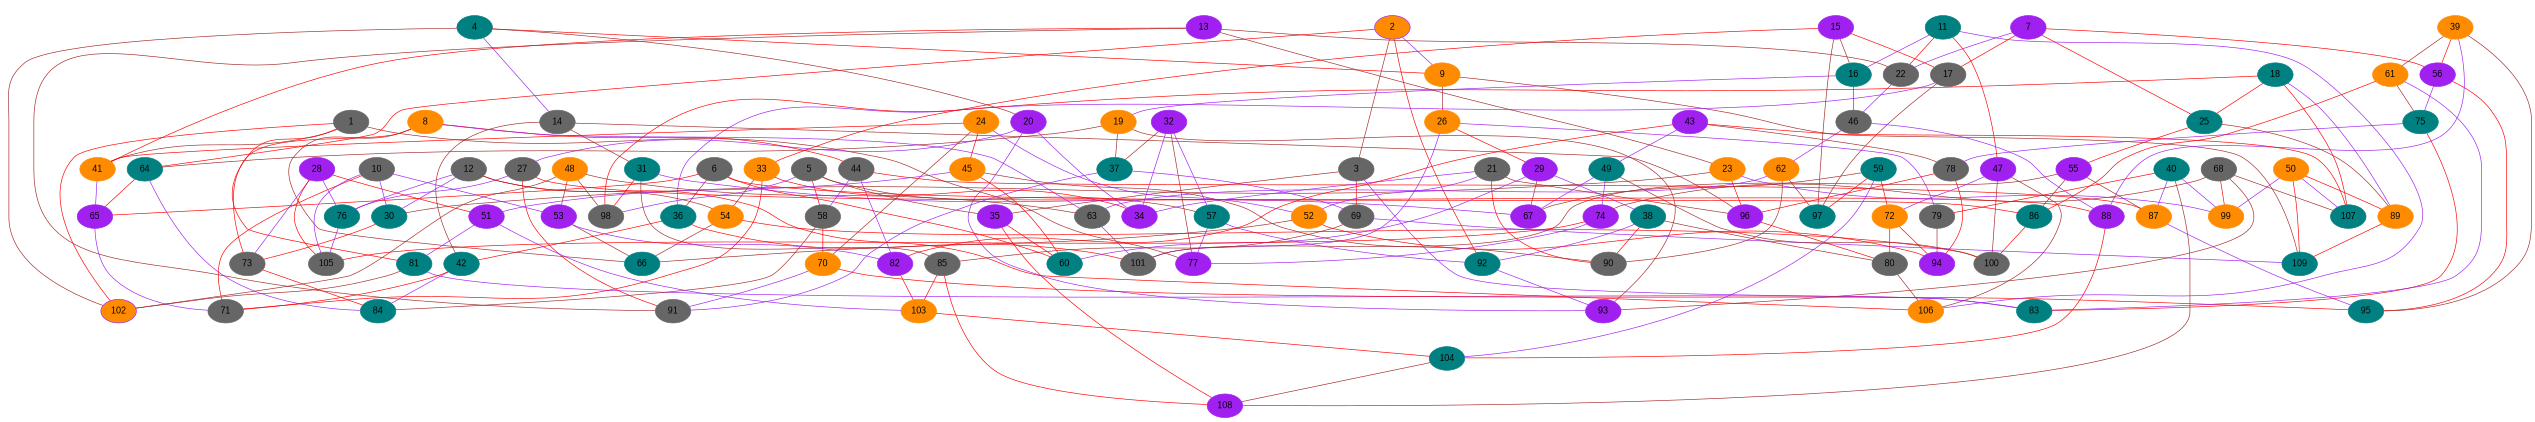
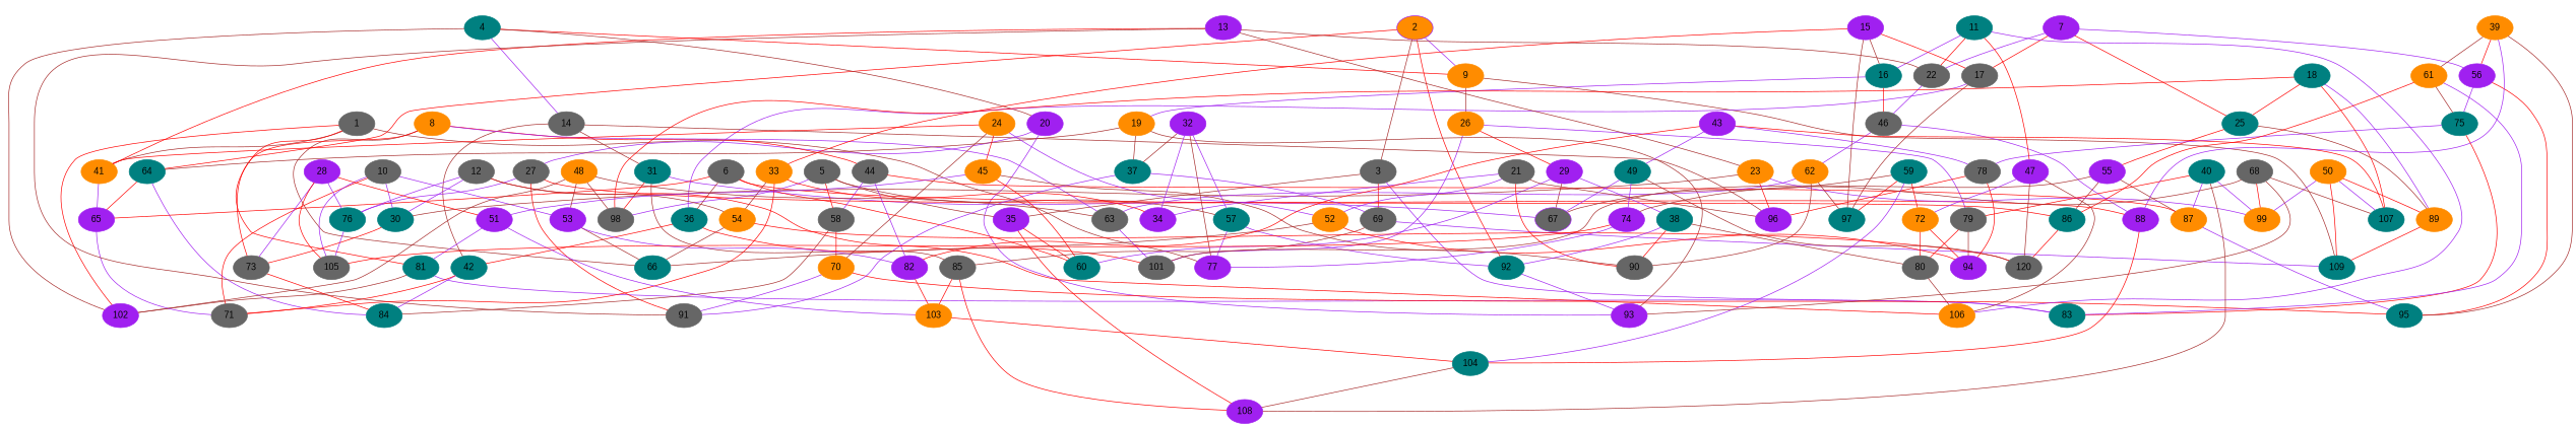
  graph {
    fontname="Liberation Sans"
    node [color=teal fontname="Liberation Sans" style=filled]
    edge [color=red fontname="Liberation Sans"]
    1 [color=gray40]
    41 [color=darkorange]
    77 [color=purple]
    81
-   102 [color=purple fillcolor=darkorange]
+   102 [color=purple]
    65 [color=purple]
    83
    2 [color=purple fillcolor=darkorange]
    3 [color=gray40]
    9 [color=darkorange]
    64
    92
    35 [color=purple]
    69 [color=gray40]
    26 [color=darkorange]
    109
    84
    93 [color=purple]
    60
    108 [color=purple]
    85 [color=gray40]
    4
    14 [color=gray40]
    20 [color=purple]
    31
    42
    96 [color=purple]
    27 [color=gray40]
    34 [color=purple]
    5 [color=gray40]
    57
    58 [color=gray40]
    98 [color=gray40]
    70 [color=darkorange]
    6 [color=gray40]
    36
    86
    101 [color=gray40]
    71 [color=gray40]
-   100 [color=gray40]
+   100 [color=gray40 label=120]
    7 [color=purple]
    17 [color=gray40]
    22 [color=gray40]
    25
    56 [color=purple]
    97
    46 [color=gray40]
    89 [color=darkorange]
    55 [color=purple]
    95
    75
    8 [color=darkorange]
    44 [color=gray40]
    63 [color=gray40]
    66
    73 [color=gray40]
    87 [color=darkorange]
    82 [color=purple]
    29 [color=purple]
    79 [color=gray40]
    10 [color=gray40]
    30
    53 [color=purple]
    105 [color=gray40]
    11
    16
    47 [color=purple]
    106 [color=darkorange]
    19 [color=darkorange]
    72 [color=darkorange]
    12 [color=gray40]
    54 [color=darkorange]
    76
    13 [color=purple]
    23 [color=darkorange]
    91 [color=gray40]
    99 [color=darkorange]
-   67 [color=purple]
+   67 [color=purple fillcolor=gray40]
    15 [color=purple]
    33 [color=darkorange]
    37
    88 [color=purple]
    62 [color=darkorange]
    18
    107
    21 [color=gray40]
    52 [color=darkorange]
    90 [color=gray40]
    94 [color=purple]
    24 [color=darkorange]
    45 [color=darkorange]
    51 [color=purple]
    38
    80 [color=gray40]
    104
    28 [color=purple]
    103 [color=darkorange]
    32 [color=purple]
    39 [color=darkorange]
    61 [color=darkorange]
    40
    43 [color=purple]
    49
    78 [color=gray40]
    74 [color=purple]
    48 [color=darkorange]
    50 [color=darkorange]
    59
    68 [color=gray40]
    1 -- 41 [color=brown]
    1 -- 77 [color=brown]
    1 -- 81
    1 -- 102
    41 -- 65 [color=purple]
    81 -- 102 [color=brown]
    81 -- 83 [color=purple]
    65 -- 71 [color=purple]
    2 -- 3 [color=brown]
    2 -- 9 [color=purple]
    2 -- 64
    2 -- 92
    3 -- 83 [color=purple]
    3 -- 35 [color=brown]
    3 -- 69
    9 -- 26 [color=brown]
    9 -- 109 [color=brown]
    64 -- 65
    64 -- 84 [color=purple]
    92 -- 93 [color=purple]
    35 -- 60
    35 -- 108
    69 -- 109 [color=purple]
    69 -- 85 [color=brown]
    26 -- 101 [color=purple]
    26 -- 29
    26 -- 79 [color=purple]
    85 -- 108
    85 -- 103
    4 -- 102 [color=brown]
    4 -- 9
    4 -- 14 [color=purple]
    4 -- 20 [color=brown]
    14 -- 31 [color=brown]
    14 -- 42 [color=brown]
    14 -- 96 [color=brown]
    20 -- 93 [color=purple]
    20 -- 27 [color=purple]
-   20 -- 34 [color=purple]
    31 -- 85 [color=brown]
    31 -- 98
    31 -- 67 [color=purple]
    42 -- 84 [color=purple]
    42 -- 71
    27 -- 76 [color=purple]
    27 -- 91
    27 -- 88
    5 -- 35 [color=brown]
    5 -- 57 [color=brown]
    5 -- 58
    5 -- 98 [color=purple]
    57 -- 77 [color=purple]
    57 -- 92 [color=purple]
    58 -- 84 [color=brown]
    58 -- 70
    70 -- 95
    70 -- 91 [color=purple]
    6 -- 65
    6 -- 60
    6 -- 36 [color=brown]
    6 -- 86
    36 -- 42
    36 -- 101
    86 -- 100
    7 -- 17
    7 -- 22 [color=purple]
    7 -- 25
-   7 -- 56
+   7 -- 56 [color=purple]
    17 -- 36 [color=purple]
    17 -- 97 [color=brown]
    22 -- 46 [color=purple]
    25 -- 89 [color=brown]
    25 -- 55
    56 -- 95
    56 -- 75 [color=purple]
    46 -- 88 [color=purple]
    46 -- 62 [color=purple]
    89 -- 109
    55 -- 86 [color=brown]
    55 -- 101 [color=brown]
    55 -- 87 [color=brown]
    75 -- 83
    75 -- 78 [color=purple]
    8 -- 44
    8 -- 63 [color=purple]
    8 -- 66 [color=brown]
    8 -- 73
    44 -- 58 [color=purple]
    44 -- 87
    44 -- 82 [color=purple]
    63 -- 101 [color=purple]
    73 -- 84
    87 -- 95 [color=purple]
    82 -- 103
    29 -- 60 [color=purple]
    29 -- 67 [color=brown]
    29 -- 38 [color=purple]
    79 -- 94 [color=brown]
-   96 -- 80
+   79 -- 80
    10 -- 71
    10 -- 30 [color=purple]
    10 -- 53 [color=purple]
    10 -- 105 [color=purple]
    30 -- 73
    53 -- 66 [color=brown]
    53 -- 82 [color=purple]
    11 -- 22
    11 -- 16 [color=purple]
    11 -- 47
    11 -- 106 [color=purple]
    16 -- 46
    16 -- 19 [color=purple]
    47 -- 100 [color=brown]
    47 -- 106 [color=brown]
    47 -- 72 [color=purple]
    19 -- 64 [color=brown]
    19 -- 93 [color=brown]
    19 -- 37 [color=brown]
    72 -- 94
    72 -- 80
    12 -- 30 [color=purple]
    12 -- 106
    12 -- 54 [color=brown]
    12 -- 76 [color=purple]
    54 -- 100
    54 -- 66 [color=brown]
    76 -- 105 [color=purple]
    13 -- 41
    13 -- 22 [color=brown]
    13 -- 23 [color=brown]
    13 -- 91 [color=brown]
    23 -- 96
    23 -- 30 [color=brown]
    23 -- 99 [color=purple]
    15 -- 17
    15 -- 97 [color=brown]
    15 -- 16 [color=brown]
    15 -- 33
    33 -- 34
    33 -- 71
    33 -- 54 [color=brown]
    37 -- 69 [color=purple]
    37 -- 91 [color=purple]
    88 -- 104
    62 -- 97 [color=brown]
    62 -- 63 [color=purple]
    62 -- 90 [color=brown]
    18 -- 98
    18 -- 25
    18 -- 89 [color=purple]
    18 -- 107
    21 -- 96 [color=brown]
    21 -- 34 [color=purple]
    21 -- 52 [color=purple]
    21 -- 90
    52 -- 66 [color=brown]
    52 -- 94
    24 -- 41
    24 -- 70 [color=brown]
    24 -- 52 [color=purple]
    24 -- 45
    45 -- 60
    45 -- 90 [color=brown]
    45 -- 51 [color=purple]
    51 -- 81 [color=purple]
    51 -- 103 [color=purple]
    38 -- 92 [color=purple]
    38 -- 90
    38 -- 80 [color=brown]
    80 -- 106 [color=brown]
    104 -- 108 [color=brown]
    28 -- 73 [color=purple]
    28 -- 105
    28 -- 76 [color=purple]
    28 -- 51
    103 -- 104
    32 -- 77 [color=brown]
    32 -- 34 [color=purple]
    32 -- 57 [color=purple]
    32 -- 37 [color=brown]
    39 -- 56
    39 -- 95 [color=brown]
    39 -- 88 [color=purple]
    39 -- 61 [color=brown]
    61 -- 83 [color=purple]
    61 -- 86
    61 -- 75 [color=brown]
    40 -- 108 [color=brown]
    40 -- 87 [color=purple]
    40 -- 79
    40 -- 99 [color=purple]
    43 -- 82
    43 -- 107
    43 -- 49 [color=purple]
-   43 -- 78 [color=brown]
+   43 -- 78 [color=purple]
    49 -- 100 [color=brown]
    49 -- 67 [color=purple]
    49 -- 74 [color=purple]
    78 -- 96
    78 -- 94
    74 -- 77 [color=purple]
    74 -- 105
    48 -- 102 [color=brown]
    48 -- 98 [color=brown]
    48 -- 63 [color=brown]
    48 -- 53 [color=brown]
    50 -- 109
    50 -- 89
    50 -- 99 [color=purple]
    50 -- 107 [color=purple]
    59 -- 97
    59 -- 72
    59 -- 67 [color=brown]
    59 -- 104 [color=purple]
    68 -- 93 [color=brown]
    68 -- 99
    68 -- 107 [color=brown]
    68 -- 74 [color=brown]
  }
